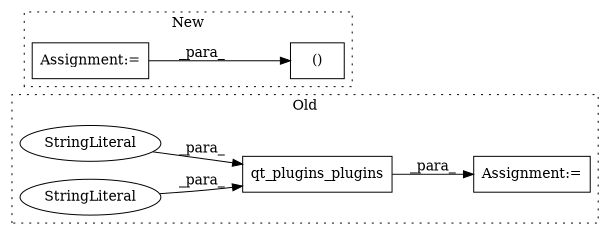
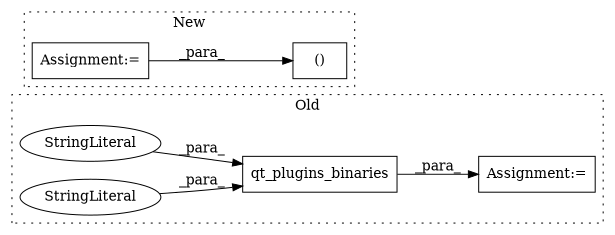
  digraph {
    rankdir=LR
    node [a=45 shape=box]
-   n1 [a=32 l="20,1" label=qt_plugins_plugins s="228,266"]
+   n1 [a=32 l="20,1" label=qt_plugins_binaries s="228,266"]
    n2 [l=8 label=StringLiteral s=248 shape=ellipse]
    n3 [l=9 label=StringLiteral s=257 shape=ellipse]
    n4 [a=7 l=1 label="Assignment:=" s=227]
    n5 [a=106 l=69 label="()" s=745]
    n6 [a=7 l=2 label="Assignment:=" s=297]
    subgraph cluster_1 {
      label=Old
      style=dotted
      n1
      n2
      n3
      n4
    }
    subgraph cluster_2 {
      label=New
      style=dotted
      n5
      n6
    }
    n1 -> n4 [label=_para_]
    n2 -> n1 [label=_para_]
    n3 -> n1 [label=_para_]
    n6 -> n5 [label=_para_]
  }
